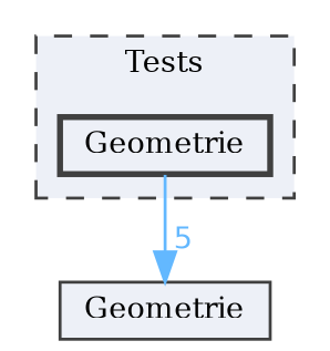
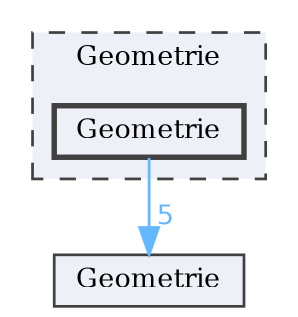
  digraph {
    compound=true
    fontname="DejaVu Serif"
    node [color=grey25 fillcolor="#edf0f7" fontname="DejaVu Serif" fontsize=10 shape=box]
    n1 [height=0.2 label=Geometrie style="filled,bold" width=0.4]
    n2 [height=0.2 label=Geometrie style=filled width=0.4]
    subgraph cluster_1 {
      bgcolor="#edf0f7"
      fontsize=10
-     label=Tests
+     label=Geometrie
      pencolor=grey25
      style="filled,dashed"
      n1
    }
    n1 -> n2 [color=steelblue1 fontcolor=steelblue1 fontname="DejaVu Serif" fontsize=10 headlabel=5 labeldistance=1.5 labelfontname=Helvetica labelfontsize=10]
  }
